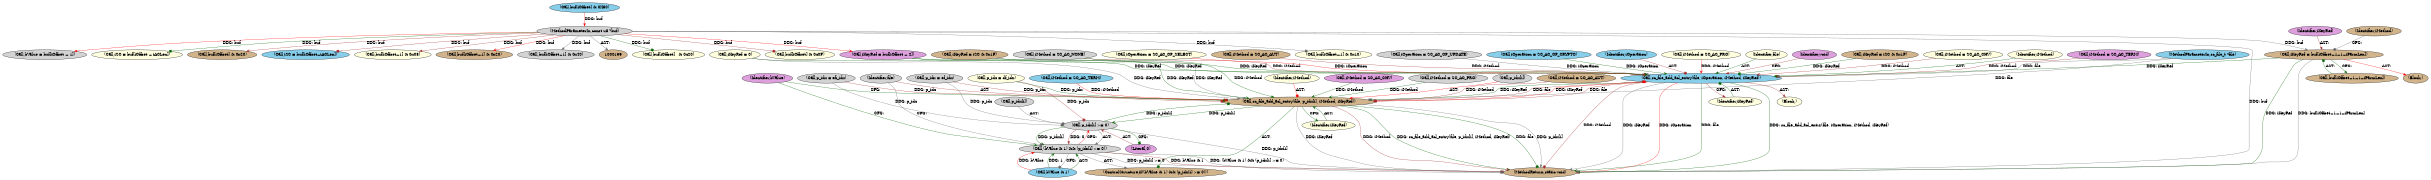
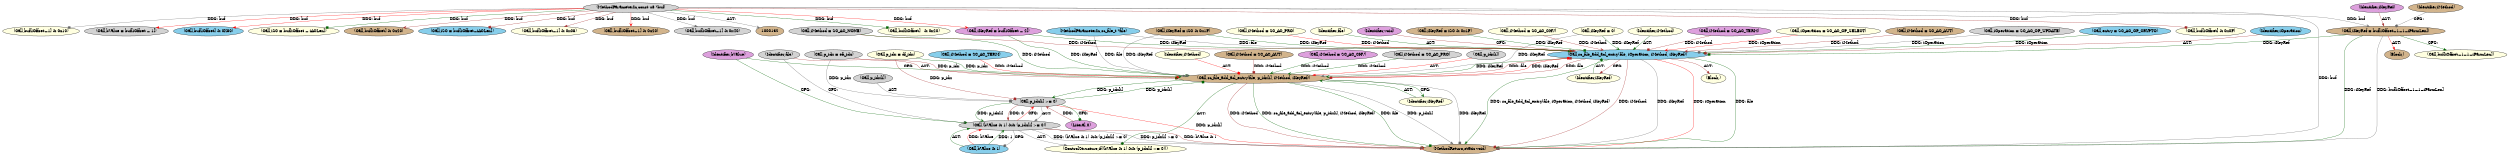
  digraph {
    node [fillcolor=lightyellow style=filled]
    edge [arrowhead=box color=darkgreen]
    n1 [fillcolor=tan label="(Call,iKeyRef = buf[iOffset+1+1+iParmLen])"]
    n2 [fillcolor=skyblue label="(Call,sc_file_add_acl_entry(file, iOperation, iMethod, iKeyRef))"]
-   n3 [fillcolor=tan label="(Call,buf[iOffset+1+1+iParmLen])"]
+   n3 [label="(Call,buf[iOffset+1+1+iParmLen])"]
    n4 [fillcolor=tan label="(Block,)"]
    n5 [fillcolor=tan label="(MethodReturn,static void)"]
    n6 [fillcolor=tan label="(Call,sc_file_add_acl_entry(file, p_idx[i], iMethod, iKeyRef))"]
    n7 [label="(Block,)"]
    n8 [label="(Identifier,iKeyRef)"]
    n9 [fillcolor=lightgrey label="(MethodParameterIn,const u8 *buf)"]
    n10 [label="(Call,buf[iOffset]   & 0x20)"]
    n11 [label="(Call,buf[iOffset] & 0x0F)"]
    n12 [label="(Call,buf[iOffset+1] & 0x10)"]
    n13 [fillcolor=lightgrey label="(Call,bValue = buf[iOffset + 1])"]
    n14 [fillcolor=skyblue label="(Call,buf[iOffset] & 0X80)"]
    n15 [label="(Call,iSC = buf[iOffset + iACLen])"]
    n16 [fillcolor=tan label="(Call,buf[iOffset] & 0x20)"]
    n17 [fillcolor=plum label="(Call,iKeyRef = buf[iOffset + 2])"]
    n18 [fillcolor=skyblue label="(Call,iSC = buf[iOffset+iACLen])"]
    n19 [label="(Call,buf[iOffset+1] & 0x08)"]
    n20 [fillcolor=tan label="(Call,buf[iOffset+1] & 0x20)"]
    n21 [fillcolor=lightgrey label="(Call,buf[iOffset+1] & 0x40)"]
-   1000139 [fillcolor=tan]
+   1000139 [fillcolor=tan label=1000132]
    n23 [fillcolor=lightgrey label="(Call,p_idx[i] >= 0)"]
    n24 [label="(Identifier,iKeyRef)"]
-   n25 [fillcolor=tan label="(ControlStructure,if((bValue & 1) && (p_idx[i] >= 0)))"]
+   n25 [label="(ControlStructure,if((bValue & 1) && (p_idx[i] >= 0)))"]
    n26 [fillcolor=lightgrey label="(Call,(bValue & 1) && (p_idx[i] >= 0))"]
    n27 [fillcolor=plum label="(Literal,0)"]
    n28 [fillcolor=skyblue label="(Call,bValue & 1)"]
    n29 [label="(Call,iMethod = SC_AC_CHV)"]
    n30 [label="(Identifier,iMethod)"]
    n31 [label="(Identifier,iMethod)"]
    n32 [fillcolor=lightgrey label="(Call,p_idx = efi_idx)"]
    n33 [fillcolor=plum label="(Identifier,iKeyRef)"]
    n34 [fillcolor=lightgrey label="(Identifier,file)"]
    n35 [fillcolor=lightgrey label="(Call,p_idx[i])"]
    n36 [label="(Call,p_idx = df_idx)"]
    n37 [fillcolor=plum label="(Identifier,bValue)"]
    n38 [fillcolor=tan label="(Call,iMethod = SC_AC_AUT)"]
    n39 [label="(Call,iKeyRef = 0)"]
    n40 [fillcolor=lightgrey label="(Call,iMethod = SC_AC_NONE)"]
    n41 [fillcolor=skyblue label="(Call,iMethod = SC_AC_TERM)"]
    n42 [fillcolor=plum label="(Call,iMethod = SC_AC_TERM)"]
    n43 [fillcolor=skyblue label="(MethodParameterIn,sc_file_t *file)"]
    n44 [label="(Call,iOperation = SC_AC_OP_SELECT)"]
    n45 [fillcolor=tan label="(Call,iMethod = SC_AC_AUT)"]
    n46 [fillcolor=lightgrey label="(Call,iOperation = SC_AC_OP_UPDATE)"]
    n47 [fillcolor=tan label="(Identifier,iMethod)"]
    n48 [fillcolor=tan label="(Call,iKeyRef = iSC & 0x1F)"]
-   n49 [fillcolor=skyblue label="(Call,iOperation = SC_AC_OP_CRYPTO)"]
+   n49 [fillcolor=skyblue label="(Call,entry = SC_AC_OP_CRYPTO)"]
    n50 [fillcolor=plum label="(Call,iMethod = SC_AC_CHV)"]
    n51 [fillcolor=skyblue label="(Identifier,iOperation)"]
    n52 [label="(Call,iMethod = SC_AC_PRO)"]
    n53 [label="(Identifier,file)"]
    n54 [fillcolor=plum label="(Identifier,void)"]
    n55 [fillcolor=tan label="(Call,iKeyRef = iSC & 0x1F)"]
-   n56 [fillcolor=lightgrey label="(Call,p_idx = ef_idx)"]
    n57 [fillcolor=lightgrey label="(Call,iMethod = SC_AC_PRO)"]
    n58 [fillcolor=lightgrey label="(Call,p_idx[i])"]
    n1 -> n2 [label="DDG: iKeyRef"]
    n1 -> n3 [arrowhead=normal label="CFG: "]
    n1 -> n4 [arrowhead=normal color=red label="AST: "]
    n1 -> n5 [arrowhead=vee label="DDG: iKeyRef"]
    n1 -> n5 [arrowhead=normal color=gray40 label="DDG: buf[iOffset+1+1+iParmLen]"]
    n2 -> n5 [color=brown label="DDG: iMethod"]
    n2 -> n5 [arrowhead=vee color=gray40 label="DDG: iKeyRef"]
    n2 -> n5 [color=red label="DDG: iOperation"]
    n2 -> n5 [arrowhead=vee label="DDG: file"]
    n2 -> n5 [arrowhead=normal label="DDG: sc_file_add_acl_entry(file, iOperation, iMethod, iKeyRef)"]
    n2 -> n6 [color=brown label="DDG: file"]
    n2 -> n6 [arrowhead=vee label="DDG: iKeyRef"]
    n2 -> n7 [arrowhead=normal color=brown label="AST: "]
    n2 -> n8 [arrowhead=normal color=brown label="CFG: "]
-   n3 -> n1 [label="AST: "]
    n6 -> n2 [color=brown label="DDG: file"]
    n6 -> n2 [color=red label="DDG: iKeyRef"]
    n6 -> n5 [arrowhead=vee label="DDG: sc_file_add_acl_entry(file, p_idx[i], iMethod, iKeyRef)"]
    n6 -> n5 [label="DDG: file"]
    n6 -> n5 [arrowhead=normal color=gray40 label="DDG: p_idx[i]"]
    n6 -> n5 [color=gray40 label="DDG: iKeyRef"]
    n6 -> n5 [arrowhead=vee color=brown label="DDG: iMethod"]
    n6 -> n23 [arrowhead=vee label="DDG: p_idx[i]"]
    n6 -> n24 [arrowhead=vee label="CFG: "]
    n6 -> n25 [label="AST: "]
    n8 -> n2 [label="AST: "]
    n9 -> n1 [arrowhead=vee color=gray40 label="DDG: buf"]
    n9 -> n5 [color=gray40 label="DDG: buf"]
    n9 -> n10 [label="DDG: buf"]
    n9 -> n11 [color=brown label="DDG: buf"]
    n9 -> n12 [color=gray40 label="DDG: buf"]
    n9 -> n13 [arrowhead=normal color=red label="DDG: buf"]
-   n14 -> n9 [arrowhead=normal color=red label="DDG: buf"]
+   n9 -> n14 [arrowhead=normal color=red label="DDG: buf"]
    n9 -> n15 [label="DDG: buf"]
    n9 -> n16 [arrowhead=vee color=brown label="DDG: buf"]
    n9 -> n17 [arrowhead=vee color=red label="DDG: buf"]
    n9 -> n18 [color=brown label="DDG: buf"]
    n9 -> n19 [arrowhead=normal color=brown label="DDG: buf"]
    n9 -> n20 [arrowhead=vee color=red label="DDG: buf"]
    n9 -> n21 [arrowhead=normal color=gray40 label="DDG: buf"]
    n9 -> 1000139 [arrowhead=vee color=gray40 label="AST: "]
    n17 -> n2 [arrowhead=vee label="DDG: iKeyRef"]
    n17 -> n6 [arrowhead=vee label="DDG: iKeyRef"]
-   n23 -> n5 [color=gray40 label="DDG: p_idx[i]"]
+   n23 -> n5 [color=red label="DDG: p_idx[i]"]
    n23 -> n6 [label="DDG: p_idx[i]"]
    n23 -> n26 [arrowhead=normal color=gray40 label="AST: "]
    n23 -> n26 [arrowhead=vee label="DDG: p_idx[i]"]
    n23 -> n26 [arrowhead=normal color=brown label="DDG: 0"]
    n23 -> n27 [label="CFG: "]
    n24 -> n6 [arrowhead=vee label="AST: "]
    n26 -> n5 [arrowhead=normal color=gray40 label="DDG: p_idx[i] >= 0"]
    n26 -> n5 [arrowhead=normal color=brown label="DDG: bValue & 1"]
    n26 -> n5 [arrowhead=vee color=gray40 label="DDG: (bValue & 1) && (p_idx[i] >= 0)"]
    n26 -> n23 [arrowhead=vee color=red label="CFG: "]
    n26 -> n25 [arrowhead=normal color=gray40 label="AST: "]
    n26 -> n28 [color=gray40 label="CFG: "]
-   n27 -> n23 [arrowhead=vee color=brown label="AST: "]
+   n27 -> n23 [arrowhead=vee color=brown label="DDG: "]
    n28 -> n26 [arrowhead=normal label="AST: "]
    n28 -> n26 [arrowhead=normal color=red label="DDG: bValue"]
    n28 -> n26 [arrowhead=vee label="DDG: 1"]
    n29 -> n2 [arrowhead=vee color=brown label="DDG: iMethod"]
    n30 -> n6 [color=red label="AST: "]
    n31 -> n2 [arrowhead=normal label="AST: "]
    n32 -> n6 [color=brown label="DDG: p_idx"]
    n32 -> n23 [color=gray40 label="DDG: p_idx"]
    n33 -> n1 [arrowhead=normal color=brown label="AST: "]
    n34 -> n6 [arrowhead=vee color=brown label="AST: "]
    n34 -> n26 [color=gray40 label="CFG: "]
    n35 -> n23 [color=gray40 label="AST: "]
    n36 -> n6 [label="DDG: p_idx"]
    n36 -> n23 [color=brown label="DDG: p_idx"]
    n37 -> n6 [arrowhead=vee label="CFG: "]
    n37 -> n26 [arrowhead=vee label="CFG: "]
    n38 -> n6 [color=brown label="DDG: iMethod"]
    n39 -> n2 [arrowhead=vee label="DDG: iKeyRef"]
    n39 -> n6 [arrowhead=vee color=gray40 label="DDG: iKeyRef"]
    n40 -> n2 [arrowhead=normal color=brown label="DDG: iMethod"]
    n40 -> n6 [arrowhead=normal label="DDG: iMethod"]
    n41 -> n6 [arrowhead=vee color=red label="DDG: iMethod"]
    n42 -> n2 [color=brown label="DDG: iMethod"]
    n43 -> n2 [color=gray40 label="DDG: file"]
    n43 -> n6 [color=gray40 label="DDG: file"]
    n44 -> n2 [arrowhead=vee color=red label="DDG: iOperation"]
    n45 -> n2 [arrowhead=vee color=brown label="DDG: iMethod"]
    n46 -> n2 [color=gray40 label="DDG: iOperation"]
    n47 -> n1 [color=gray40 label="CFG: "]
    n48 -> n2 [arrowhead=vee label="DDG: iKeyRef"]
    n48 -> n6 [arrowhead=normal color=gray40 label="DDG: iKeyRef"]
    n49 -> n2 [arrowhead=vee label="DDG: iOperation"]
    n50 -> n6 [arrowhead=vee label="DDG: iMethod"]
    n51 -> n2 [color=brown label="AST: "]
    n52 -> n2 [arrowhead=vee color=red label="DDG: iMethod"]
    n53 -> n2 [arrowhead=normal label="AST: "]
    n54 -> n2 [arrowhead=normal color=brown label="CFG: "]
    n55 -> n2 [label="DDG: iKeyRef"]
-   n56 -> n6 [color=brown label="DDG: p_idx"]
-   n56 -> n23 [arrowhead=vee color=gray40 label="DDG: p_idx"]
    n57 -> n6 [arrowhead=vee label="DDG: iMethod"]
    n58 -> n6 [arrowhead=normal color=red label="AST: "]
  }
